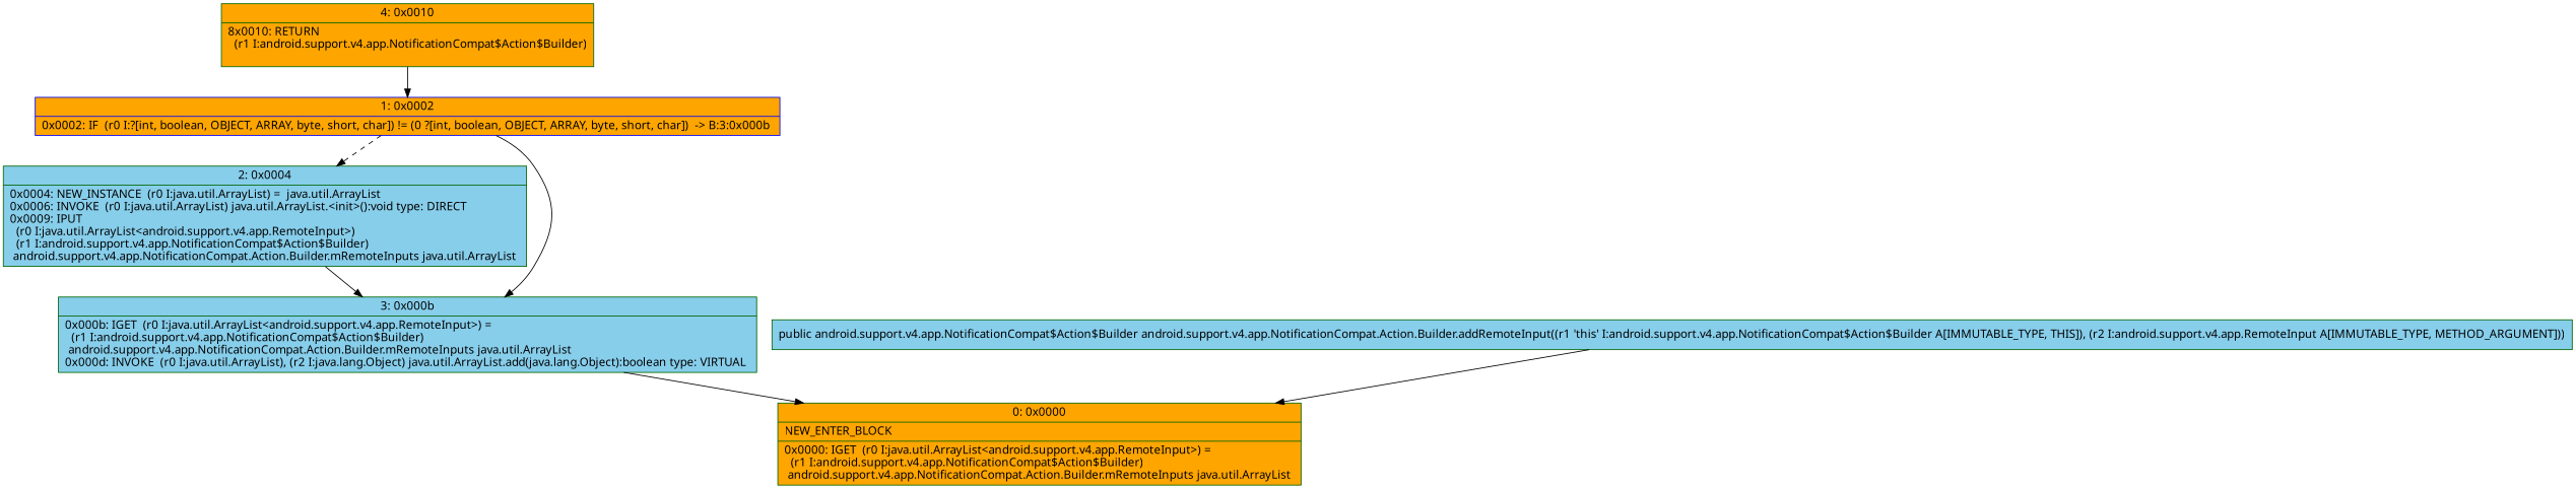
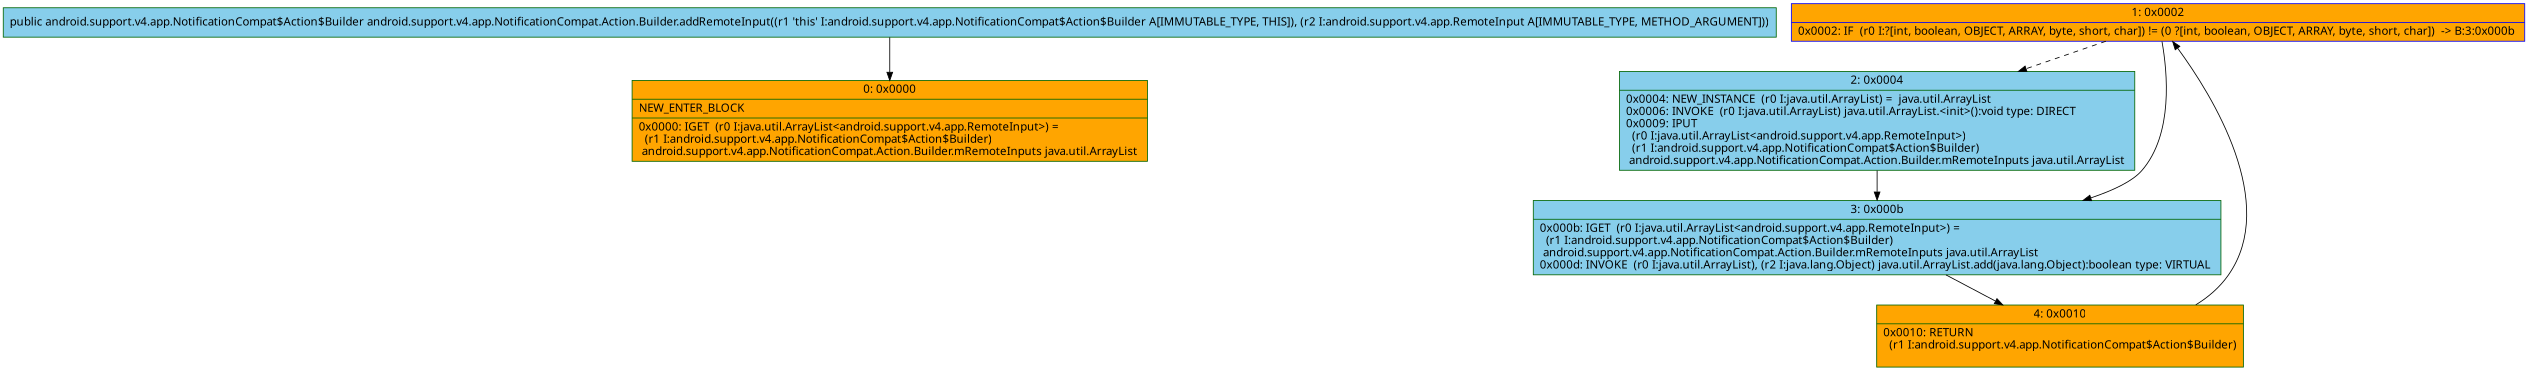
  digraph {
    fontname="Noto Sans"
    node [color=darkgreen fillcolor=orange fontname="Noto Sans" shape=record style=filled]
    edge [fontname="Noto Sans"]
    n1 [label="{0\:\ 0x0000|NEW_ENTER_BLOCK\l|0x0000: IGET  (r0 I:java.util.ArrayList\<android.support.v4.app.RemoteInput\>) = \l  (r1 I:android.support.v4.app.NotificationCompat$Action$Builder)\l android.support.v4.app.NotificationCompat.Action.Builder.mRemoteInputs java.util.ArrayList \l}"]
    n2 [color=blue label="{1\:\ 0x0002|0x0002: IF  (r0 I:?[int, boolean, OBJECT, ARRAY, byte, short, char]) != (0 ?[int, boolean, OBJECT, ARRAY, byte, short, char])  \-\> B:3:0x000b \l}"]
    n3 [fillcolor=skyblue label="{2\:\ 0x0004|0x0004: NEW_INSTANCE  (r0 I:java.util.ArrayList) =  java.util.ArrayList \l0x0006: INVOKE  (r0 I:java.util.ArrayList) java.util.ArrayList.\<init\>():void type: DIRECT \l0x0009: IPUT  \l  (r0 I:java.util.ArrayList\<android.support.v4.app.RemoteInput\>)\l  (r1 I:android.support.v4.app.NotificationCompat$Action$Builder)\l android.support.v4.app.NotificationCompat.Action.Builder.mRemoteInputs java.util.ArrayList \l}"]
    n4 [fillcolor=skyblue label="{3\:\ 0x000b|0x000b: IGET  (r0 I:java.util.ArrayList\<android.support.v4.app.RemoteInput\>) = \l  (r1 I:android.support.v4.app.NotificationCompat$Action$Builder)\l android.support.v4.app.NotificationCompat.Action.Builder.mRemoteInputs java.util.ArrayList \l0x000d: INVOKE  (r0 I:java.util.ArrayList), (r2 I:java.lang.Object) java.util.ArrayList.add(java.lang.Object):boolean type: VIRTUAL \l}"]
-   n5 [label="{4\:\ 0x0010|8x0010: RETURN  \l  (r1 I:android.support.v4.app.NotificationCompat$Action$Builder)\l \l}"]
+   n5 [label="{4\:\ 0x0010|0x0010: RETURN  \l  (r1 I:android.support.v4.app.NotificationCompat$Action$Builder)\l \l}"]
    n6 [fillcolor=skyblue label="{public android.support.v4.app.NotificationCompat$Action$Builder android.support.v4.app.NotificationCompat.Action.Builder.addRemoteInput((r1 'this' I:android.support.v4.app.NotificationCompat$Action$Builder A[IMMUTABLE_TYPE, THIS]), (r2 I:android.support.v4.app.RemoteInput A[IMMUTABLE_TYPE, METHOD_ARGUMENT])) }"]
    n2 -> n3 [style=dashed]
    n2 -> n4
    n3 -> n4
-   n4 -> n1
+   n4 -> n5
    n5 -> n2
    n6 -> n1
  }
